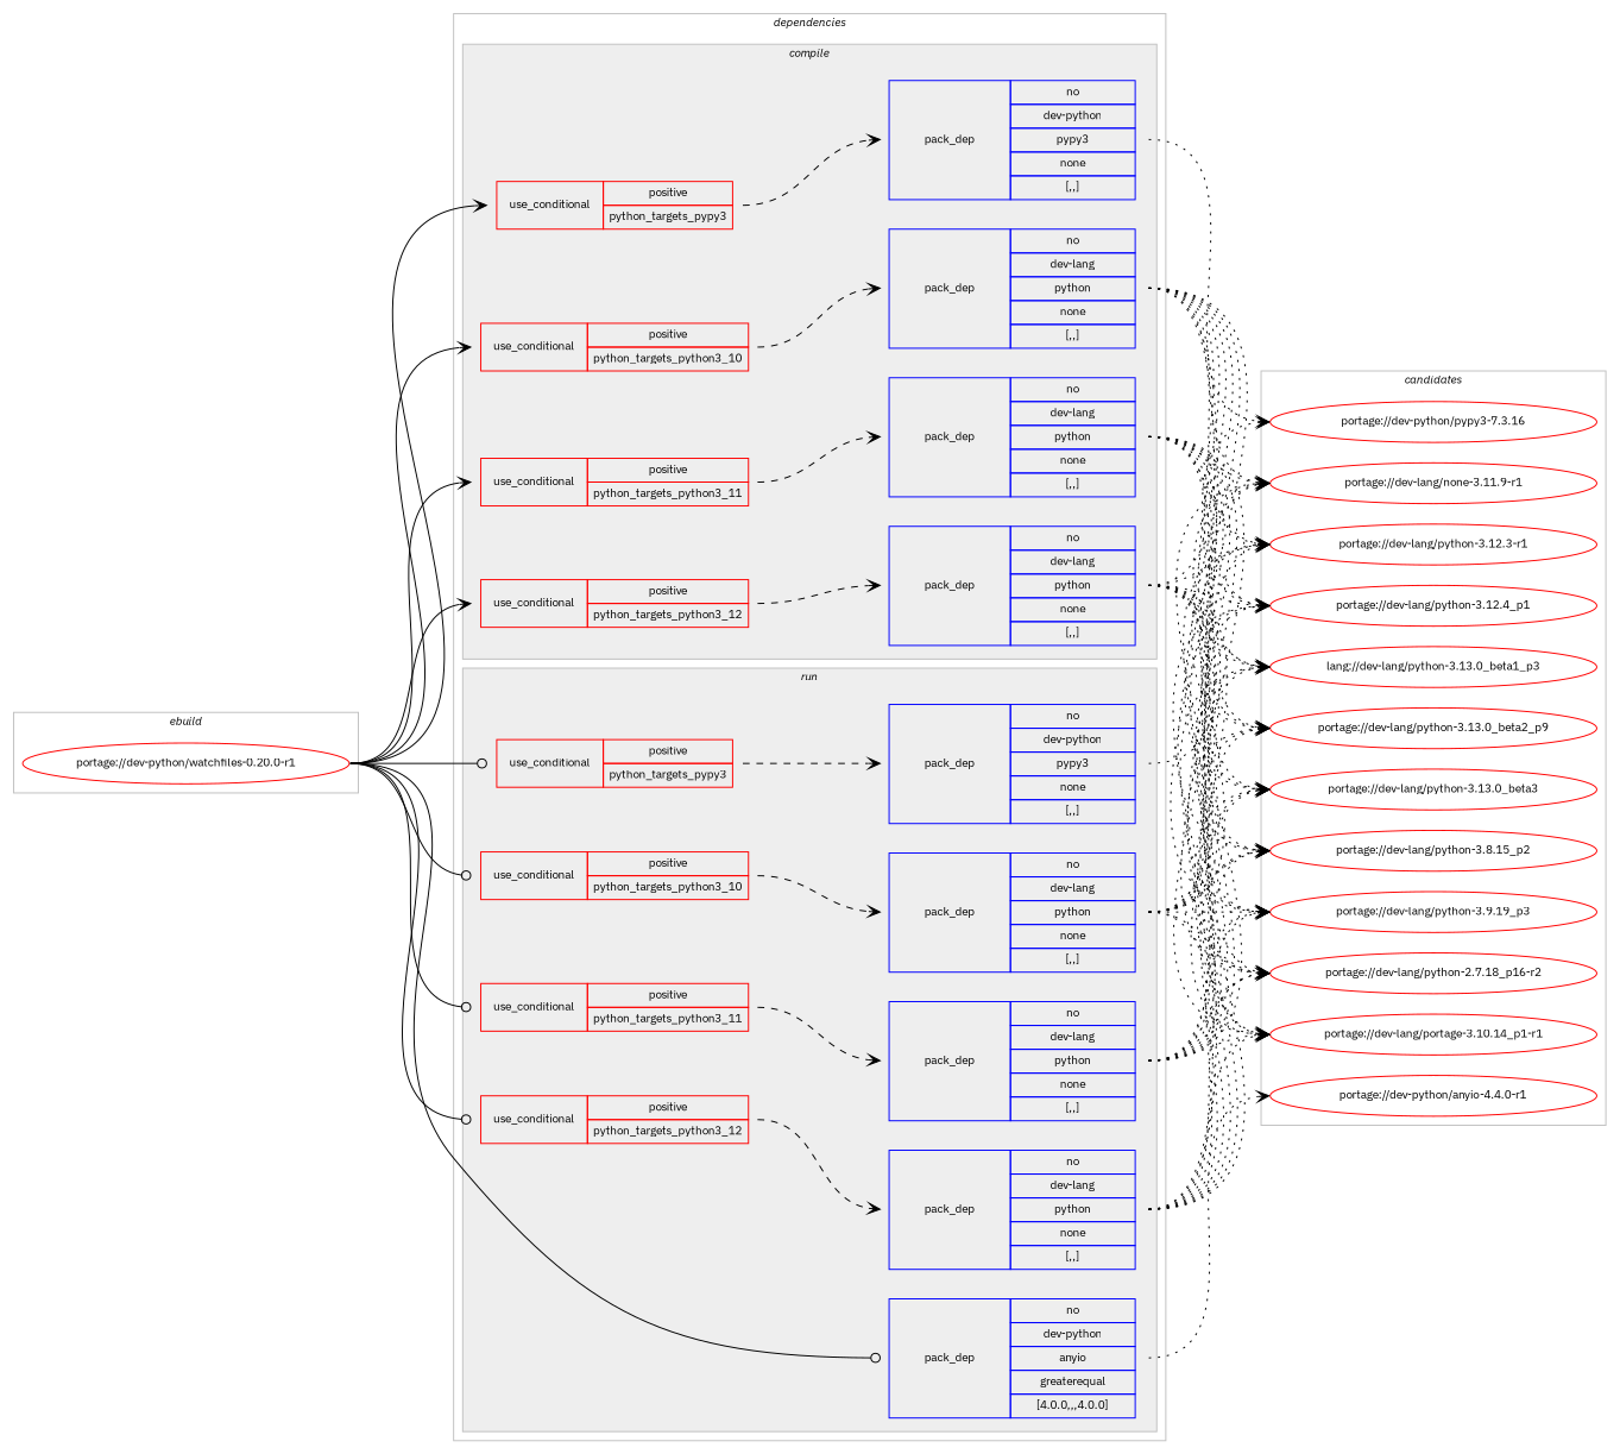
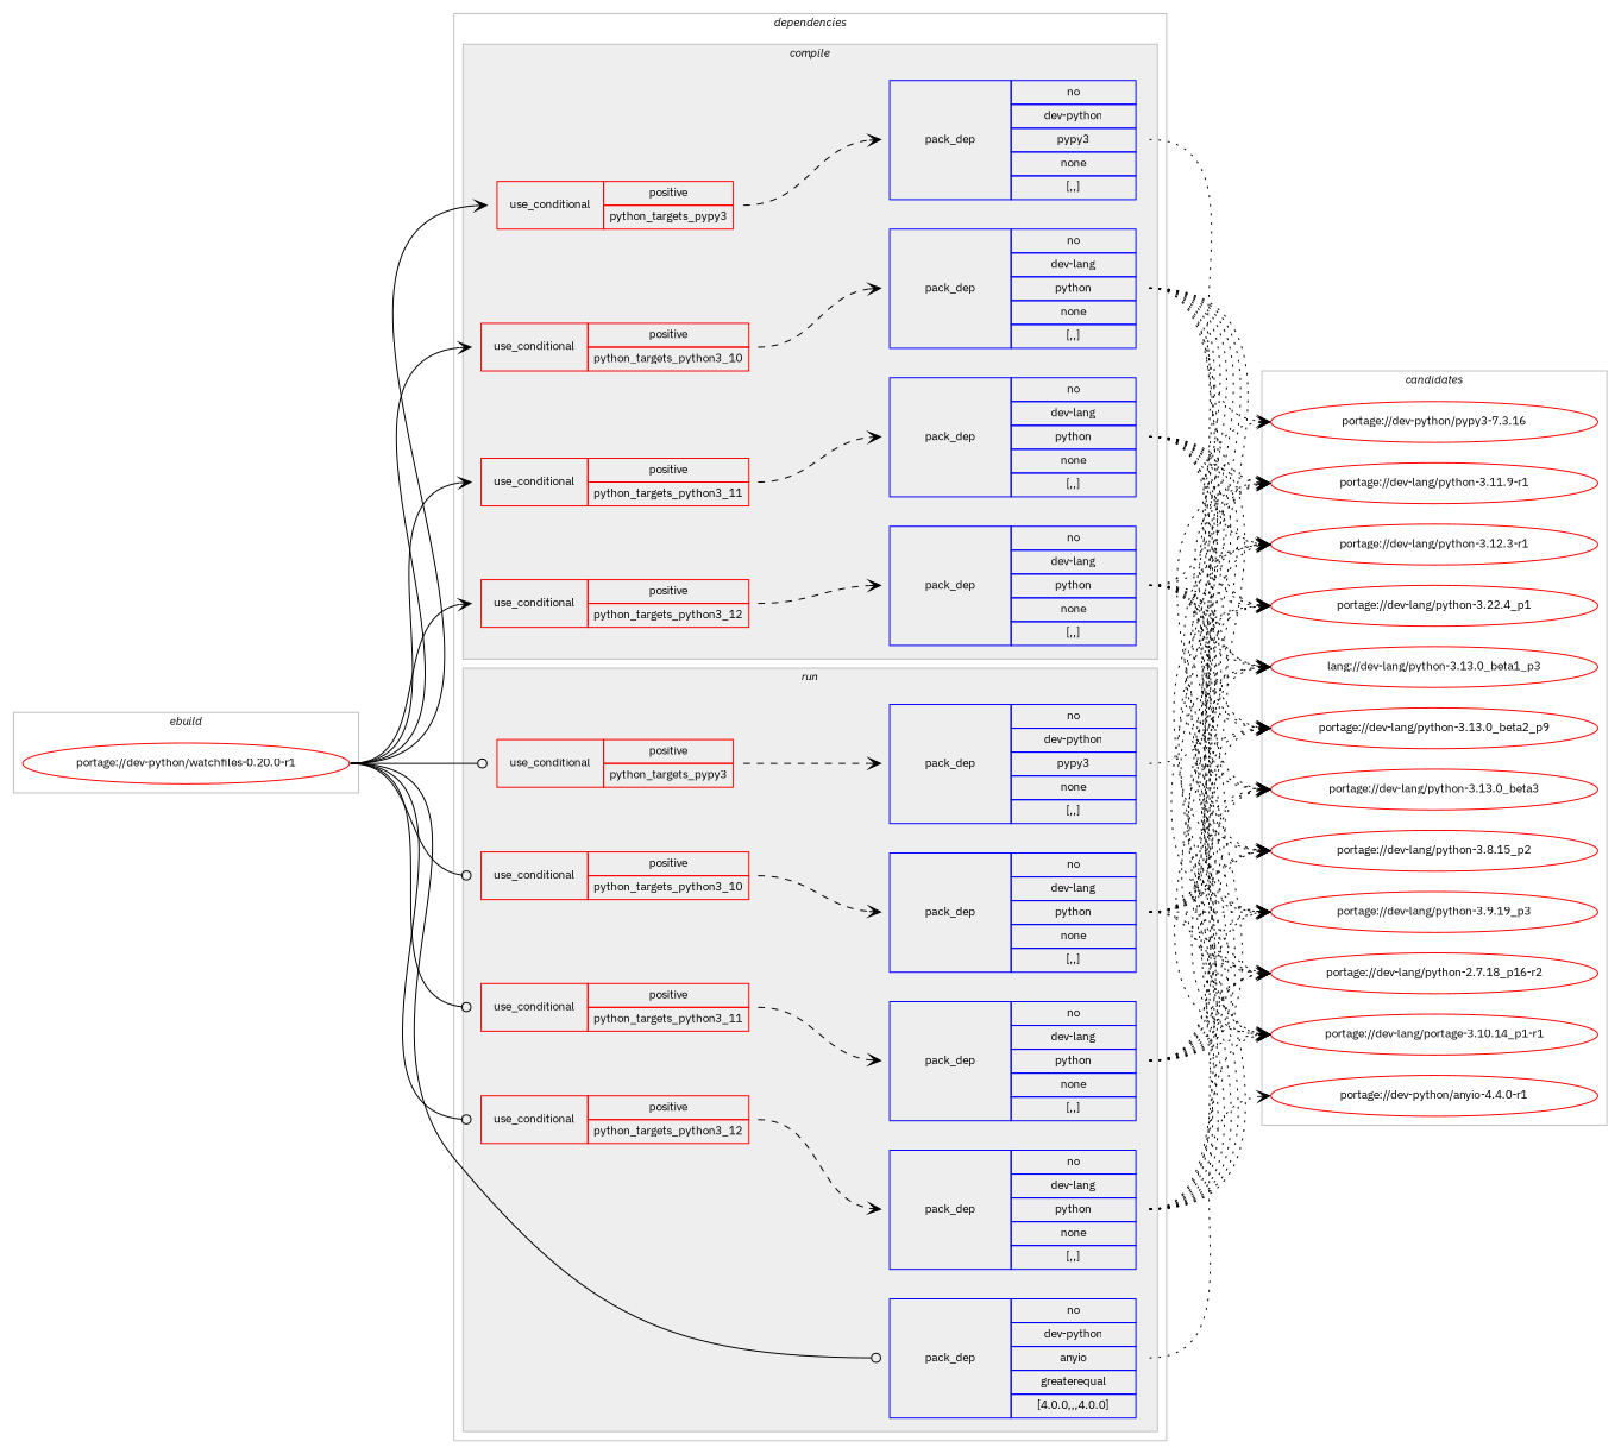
  digraph {
    compound=true
    concentrate=true
    fontname="IBM Plex Sans"
    fontsize=10
    newrank=true
    rankdir=LR
    ranksep=1.5
    node [color=red fontname="IBM Plex Sans" fontsize=10 shape=none]
    edge [arrowhead=vee fontname="IBM Plex Sans" headport=w style=dotted tailport=e weight=100]
    n1 [label="portage://dev-python/watchfiles-0.20.0-r1" width=4 shape=""]
    n2 [color=blue label=<<TABLE BORDER="0" CELLBORDER="1" CELLSPACING="0" CELLPADDING="4" WIDTH="220"><TR><TD ROWSPAN="6" CELLPADDING="30">pack_dep</TD></TR><TR><TD WIDTH="110">no</TD></TR><TR><TD>dev-python</TD></TR><TR><TD>pypy3</TD></TR><TR><TD>none</TD></TR><TR><TD>[,,]</TD></TR></TABLE>>]
    n3 [label=<<TABLE BORDER="0" CELLBORDER="1" CELLSPACING="0" CELLPADDING="4"><TR><TD ROWSPAN="3" CELLPADDING="10">use_conditional</TD></TR><TR><TD>positive</TD></TR><TR><TD>python_targets_pypy3</TD></TR></TABLE>>]
    n4 [color=blue label=<<TABLE BORDER="0" CELLBORDER="1" CELLSPACING="0" CELLPADDING="4" WIDTH="220"><TR><TD ROWSPAN="6" CELLPADDING="30">pack_dep</TD></TR><TR><TD WIDTH="110">no</TD></TR><TR><TD>dev-lang</TD></TR><TR><TD>python</TD></TR><TR><TD>none</TD></TR><TR><TD>[,,]</TD></TR></TABLE>>]
    n5 [label=<<TABLE BORDER="0" CELLBORDER="1" CELLSPACING="0" CELLPADDING="4"><TR><TD ROWSPAN="3" CELLPADDING="10">use_conditional</TD></TR><TR><TD>positive</TD></TR><TR><TD>python_targets_python3_10</TD></TR></TABLE>>]
    n6 [color=blue label=<<TABLE BORDER="0" CELLBORDER="1" CELLSPACING="0" CELLPADDING="4" WIDTH="220"><TR><TD ROWSPAN="6" CELLPADDING="30">pack_dep</TD></TR><TR><TD WIDTH="110">no</TD></TR><TR><TD>dev-lang</TD></TR><TR><TD>python</TD></TR><TR><TD>none</TD></TR><TR><TD>[,,]</TD></TR></TABLE>>]
    n7 [label=<<TABLE BORDER="0" CELLBORDER="1" CELLSPACING="0" CELLPADDING="4"><TR><TD ROWSPAN="3" CELLPADDING="10">use_conditional</TD></TR><TR><TD>positive</TD></TR><TR><TD>python_targets_python3_11</TD></TR></TABLE>>]
    n8 [color=blue label=<<TABLE BORDER="0" CELLBORDER="1" CELLSPACING="0" CELLPADDING="4" WIDTH="220"><TR><TD ROWSPAN="6" CELLPADDING="30">pack_dep</TD></TR><TR><TD WIDTH="110">no</TD></TR><TR><TD>dev-lang</TD></TR><TR><TD>python</TD></TR><TR><TD>none</TD></TR><TR><TD>[,,]</TD></TR></TABLE>>]
    n9 [label=<<TABLE BORDER="0" CELLBORDER="1" CELLSPACING="0" CELLPADDING="4"><TR><TD ROWSPAN="3" CELLPADDING="10">use_conditional</TD></TR><TR><TD>positive</TD></TR><TR><TD>python_targets_python3_12</TD></TR></TABLE>>]
    n10 [color=blue label=<<TABLE BORDER="0" CELLBORDER="1" CELLSPACING="0" CELLPADDING="4" WIDTH="220"><TR><TD ROWSPAN="6" CELLPADDING="30">pack_dep</TD></TR><TR><TD WIDTH="110">no</TD></TR><TR><TD>dev-lang</TD></TR><TR><TD>python</TD></TR><TR><TD>none</TD></TR><TR><TD>[,,]</TD></TR></TABLE>>]
    n11 [label=<<TABLE BORDER="0" CELLBORDER="1" CELLSPACING="0" CELLPADDING="4"><TR><TD ROWSPAN="3" CELLPADDING="10">use_conditional</TD></TR><TR><TD>positive</TD></TR><TR><TD>python_targets_python3_10</TD></TR></TABLE>>]
    n12 [color=blue label=<<TABLE BORDER="0" CELLBORDER="1" CELLSPACING="0" CELLPADDING="4" WIDTH="220"><TR><TD ROWSPAN="6" CELLPADDING="30">pack_dep</TD></TR><TR><TD WIDTH="110">no</TD></TR><TR><TD>dev-python</TD></TR><TR><TD>pypy3</TD></TR><TR><TD>none</TD></TR><TR><TD>[,,]</TD></TR></TABLE>>]
    n13 [label=<<TABLE BORDER="0" CELLBORDER="1" CELLSPACING="0" CELLPADDING="4"><TR><TD ROWSPAN="3" CELLPADDING="10">use_conditional</TD></TR><TR><TD>positive</TD></TR><TR><TD>python_targets_pypy3</TD></TR></TABLE>>]
    n14 [color=blue label=<<TABLE BORDER="0" CELLBORDER="1" CELLSPACING="0" CELLPADDING="4" WIDTH="220"><TR><TD ROWSPAN="6" CELLPADDING="30">pack_dep</TD></TR><TR><TD WIDTH="110">no</TD></TR><TR><TD>dev-lang</TD></TR><TR><TD>python</TD></TR><TR><TD>none</TD></TR><TR><TD>[,,]</TD></TR></TABLE>>]
    n15 [label=<<TABLE BORDER="0" CELLBORDER="1" CELLSPACING="0" CELLPADDING="4"><TR><TD ROWSPAN="3" CELLPADDING="10">use_conditional</TD></TR><TR><TD>positive</TD></TR><TR><TD>python_targets_python3_11</TD></TR></TABLE>>]
    n16 [color=blue label=<<TABLE BORDER="0" CELLBORDER="1" CELLSPACING="0" CELLPADDING="4" WIDTH="220"><TR><TD ROWSPAN="6" CELLPADDING="30">pack_dep</TD></TR><TR><TD WIDTH="110">no</TD></TR><TR><TD>dev-lang</TD></TR><TR><TD>python</TD></TR><TR><TD>none</TD></TR><TR><TD>[,,]</TD></TR></TABLE>>]
    n17 [label=<<TABLE BORDER="0" CELLBORDER="1" CELLSPACING="0" CELLPADDING="4"><TR><TD ROWSPAN="3" CELLPADDING="10">use_conditional</TD></TR><TR><TD>positive</TD></TR><TR><TD>python_targets_python3_12</TD></TR></TABLE>>]
    n18 [color=blue label=<<TABLE BORDER="0" CELLBORDER="1" CELLSPACING="0" CELLPADDING="4" WIDTH="220"><TR><TD ROWSPAN="6" CELLPADDING="30">pack_dep</TD></TR><TR><TD WIDTH="110">no</TD></TR><TR><TD>dev-python</TD></TR><TR><TD>anyio</TD></TR><TR><TD>greaterequal</TD></TR><TR><TD>[4.0.0,,,4.0.0]</TD></TR></TABLE>>]
    n19 [label="portage://dev-lang/python-2.7.18_p16-r2" width=4 shape=""]
    n20 [label="portage://dev-lang/portage-3.10.14_p1-r1" width=4 shape=""]
-   n21 [label="portage://dev-lang/none-3.11.9-r1" width=4 shape=""]
+   n21 [label="portage://dev-lang/python-3.11.9-r1" width=4 shape=""]
    n22 [label="portage://dev-lang/python-3.12.3-r1" width=4 shape=""]
-   n23 [label="portage://dev-lang/python-3.12.4_p1" width=4 shape=""]
+   n23 [label="portage://dev-lang/python-3.22.4_p1" width=4 shape=""]
    n24 [label="lang://dev-lang/python-3.13.0_beta1_p3" width=4 shape=""]
    n25 [label="portage://dev-lang/python-3.13.0_beta2_p9" width=4 shape=""]
    n26 [label="portage://dev-lang/python-3.13.0_beta3" width=4 shape=""]
    n27 [label="portage://dev-lang/python-3.8.15_p2" width=4 shape=""]
    n28 [label="portage://dev-lang/python-3.9.19_p3" width=4 shape=""]
    n29 [label="portage://dev-python/pypy3-7.3.16" width=4 shape=""]
    n30 [label="portage://dev-python/anyio-4.4.0-r1" width=4 shape=""]
    subgraph cluster_1 {
      color=gray
      label=<<i>ebuild</i>>
      n1
    }
    subgraph cluster_2 {
      color=gray
      label=<<i>dependencies</i>>
      subgraph cluster_3 {
        color=gray
        fillcolor="#eeeeee"
        label=<<i>compile</i>>
        style=filled
        subgraph sub_4 {
          color=gray
          fillcolor="#eeeeee"
          label=<<i>compile</i>>
          style=filled
          n3
          subgraph sub_5 {
            color=gray
            fillcolor="#eeeeee"
            label=<<i>compile</i>>
            style=filled
            n2
          }
        }
        subgraph sub_6 {
          color=gray
          fillcolor="#eeeeee"
          label=<<i>compile</i>>
          style=filled
          n5
          subgraph sub_7 {
            color=gray
            fillcolor="#eeeeee"
            label=<<i>compile</i>>
            style=filled
            n4
          }
        }
        subgraph sub_8 {
          color=gray
          fillcolor="#eeeeee"
          label=<<i>compile</i>>
          style=filled
          n7
          subgraph sub_9 {
            color=gray
            fillcolor="#eeeeee"
            label=<<i>compile</i>>
            style=filled
            n6
          }
        }
        subgraph sub_10 {
          color=gray
          fillcolor="#eeeeee"
          label=<<i>compile</i>>
          style=filled
          n9
          subgraph sub_11 {
            color=gray
            fillcolor="#eeeeee"
            label=<<i>compile</i>>
            style=filled
            n8
          }
        }
      }
      subgraph cluster_12 {
        color=gray
        fillcolor="#eeeeee"
        label=<<i>compile and run</i>>
        style=filled
      }
      subgraph cluster_13 {
        color=gray
        fillcolor="#eeeeee"
        label=<<i>run</i>>
        style=filled
        subgraph sub_14 {
          color=gray
          fillcolor="#eeeeee"
          label=<<i>run</i>>
          style=filled
          n11
          subgraph sub_15 {
            color=gray
            fillcolor="#eeeeee"
            label=<<i>run</i>>
            style=filled
            n10
          }
        }
        subgraph sub_16 {
          color=gray
          fillcolor="#eeeeee"
          label=<<i>run</i>>
          style=filled
          n13
          subgraph sub_17 {
            color=gray
            fillcolor="#eeeeee"
            label=<<i>run</i>>
            style=filled
            n12
          }
        }
        subgraph sub_18 {
          color=gray
          fillcolor="#eeeeee"
          label=<<i>run</i>>
          style=filled
          n15
          subgraph sub_19 {
            color=gray
            fillcolor="#eeeeee"
            label=<<i>run</i>>
            style=filled
            n14
          }
        }
        subgraph sub_20 {
          color=gray
          fillcolor="#eeeeee"
          label=<<i>run</i>>
          style=filled
          n17
          subgraph sub_21 {
            color=gray
            fillcolor="#eeeeee"
            label=<<i>run</i>>
            style=filled
            n16
          }
        }
        subgraph sub_22 {
          color=gray
          fillcolor="#eeeeee"
          label=<<i>run</i>>
          style=filled
          n18
        }
      }
    }
    subgraph cluster_23 {
      color=gray
      label=<<i>candidates</i>>
      rank=same
      subgraph sub_24 {
        color=black
        label=<<i>candidates</i>>
        nodesep=1
        rank=same
        n19
        n20
        n21
        n22
        n23
        n24
        n25
        n26
        n27
        n28
      }
      subgraph sub_25 {
        color=black
        label=<<i>candidates</i>>
        nodesep=1
        rank=same
        n29
      }
      subgraph sub_26 {
        color=black
        label=<<i>candidates</i>>
        nodesep=1
        rank=same
        n19
        n20
        n21
        n22
        n23
        n24
        n25
        n26
        n27
        n28
      }
      subgraph sub_27 {
        color=black
        label=<<i>candidates</i>>
        nodesep=1
        rank=same
        n19
        n20
        n21
        n22
        n23
        n24
        n25
        n26
        n27
        n28
      }
      subgraph sub_28 {
        color=black
        label=<<i>candidates</i>>
        nodesep=1
        rank=same
        n29
      }
      subgraph sub_29 {
        color=black
        label=<<i>candidates</i>>
        nodesep=1
        rank=same
        n19
        n20
        n21
        n22
        n23
        n24
        n25
        n26
        n27
        n28
      }
      subgraph sub_30 {
        color=black
        label=<<i>candidates</i>>
        nodesep=1
        rank=same
        n19
        n20
        n21
        n22
        n23
        n24
        n25
        n26
        n27
        n28
      }
      subgraph sub_31 {
        color=black
        label=<<i>candidates</i>>
        nodesep=1
        rank=same
        n19
        n20
        n21
        n22
        n23
        n24
        n25
        n26
        n27
        n28
      }
      subgraph sub_32 {
        color=black
        label=<<i>candidates</i>>
        nodesep=1
        rank=same
        n30
      }
    }
    n1 -> n3 [style=solid weight=20]
    n1 -> n5 [style=solid weight=20]
    n1 -> n7 [style=solid weight=20]
    n1 -> n9 [style=solid weight=20]
    n1 -> n11 [arrowhead=odot style=solid weight=20]
    n1 -> n13 [arrowhead=odot style=solid weight=20]
    n1 -> n15 [arrowhead=odot style=solid weight=20]
    n1 -> n17 [arrowhead=odot style=solid weight=20]
    n1 -> n18 [arrowhead=odot style=solid weight=20]
    n2 -> n29
    n3 -> n2 [style=dashed weight=20]
    n4 -> n19
    n4 -> n20
    n4 -> n21
    n4 -> n22
    n4 -> n23
    n4 -> n24
    n4 -> n25
    n4 -> n26
    n4 -> n27
    n4 -> n28
    n5 -> n4 [style=dashed weight=20]
    n6 -> n19
    n6 -> n20
    n6 -> n21
    n6 -> n22
    n6 -> n23
    n6 -> n24
    n6 -> n25
    n6 -> n26
    n6 -> n27
    n6 -> n28
    n7 -> n6 [style=dashed weight=20]
    n8 -> n19
    n8 -> n20
    n8 -> n21
    n8 -> n22
    n8 -> n23
    n8 -> n24
    n8 -> n25
    n8 -> n26
    n8 -> n27
    n8 -> n28
    n9 -> n8 [style=dashed weight=20]
    n10 -> n19
    n10 -> n20
    n10 -> n21
    n10 -> n22
    n10 -> n23
    n10 -> n24
    n10 -> n25
    n10 -> n26
    n10 -> n27
    n10 -> n28
    n11 -> n10 [style=dashed weight=20]
    n12 -> n29
    n13 -> n12 [style=dashed weight=20]
    n14 -> n19
    n14 -> n20
    n14 -> n21
    n14 -> n22
    n14 -> n23
    n14 -> n24
    n14 -> n25
    n14 -> n26
    n14 -> n27
    n14 -> n28
    n15 -> n14 [style=dashed weight=20]
    n16 -> n19
    n16 -> n20
    n16 -> n21
    n16 -> n22
    n16 -> n23
    n16 -> n24
    n16 -> n25
    n16 -> n26
    n16 -> n27
    n16 -> n28
    n17 -> n16 [style=dashed weight=20]
    n18 -> n30
  }
